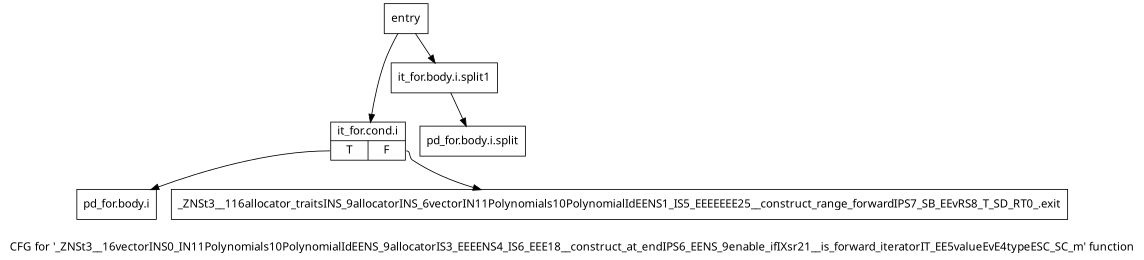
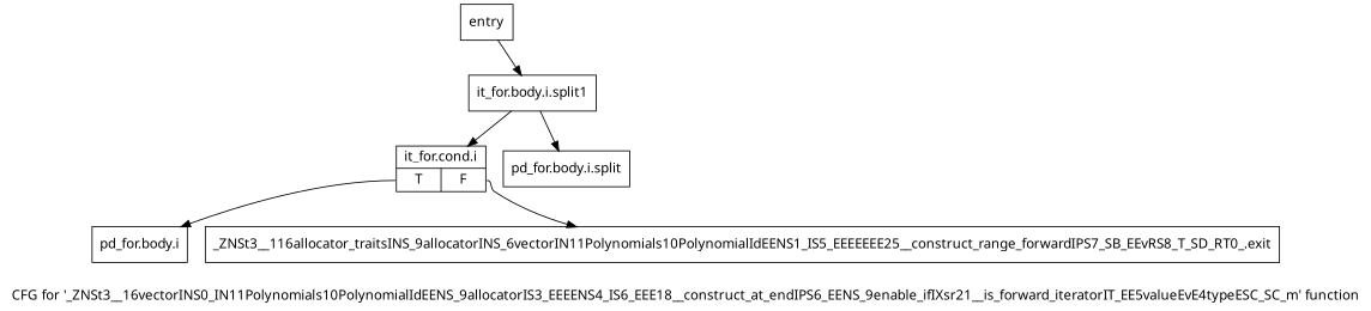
  digraph {
    fontname="Noto Sans"
    label="CFG for '_ZNSt3__16vectorINS0_IN11Polynomials10PolynomialIdEENS_9allocatorIS3_EEEENS4_IS6_EEE18__construct_at_endIPS6_EENS_9enable_ifIXsr21__is_forward_iteratorIT_EE5valueEvE4typeESC_SC_m' function"
    node [fontname="Noto Sans" shape=record]
    edge [fontname="Noto Sans"]
    n1 [label="{entry}"]
    n2 [label="{it_for.cond.i|{<s0>T|<s1>F}}"]
    n3 [label="{it_for.body.i.split1}"]
    n4 [label="{pd_for.body.i}"]
    n5 [label="{_ZNSt3__116allocator_traitsINS_9allocatorINS_6vectorIN11Polynomials10PolynomialIdEENS1_IS5_EEEEEEE25__construct_range_forwardIPS7_SB_EEvRS8_T_SD_RT0_.exit}"]
    n6 [label="{pd_for.body.i.split}"]
-   n1 -> n2
+   n3 -> n2
    n1 -> n3
    n2 -> n4 [tailport=s0]
    n2 -> n5 [tailport=s1]
    n3 -> n6
  }
